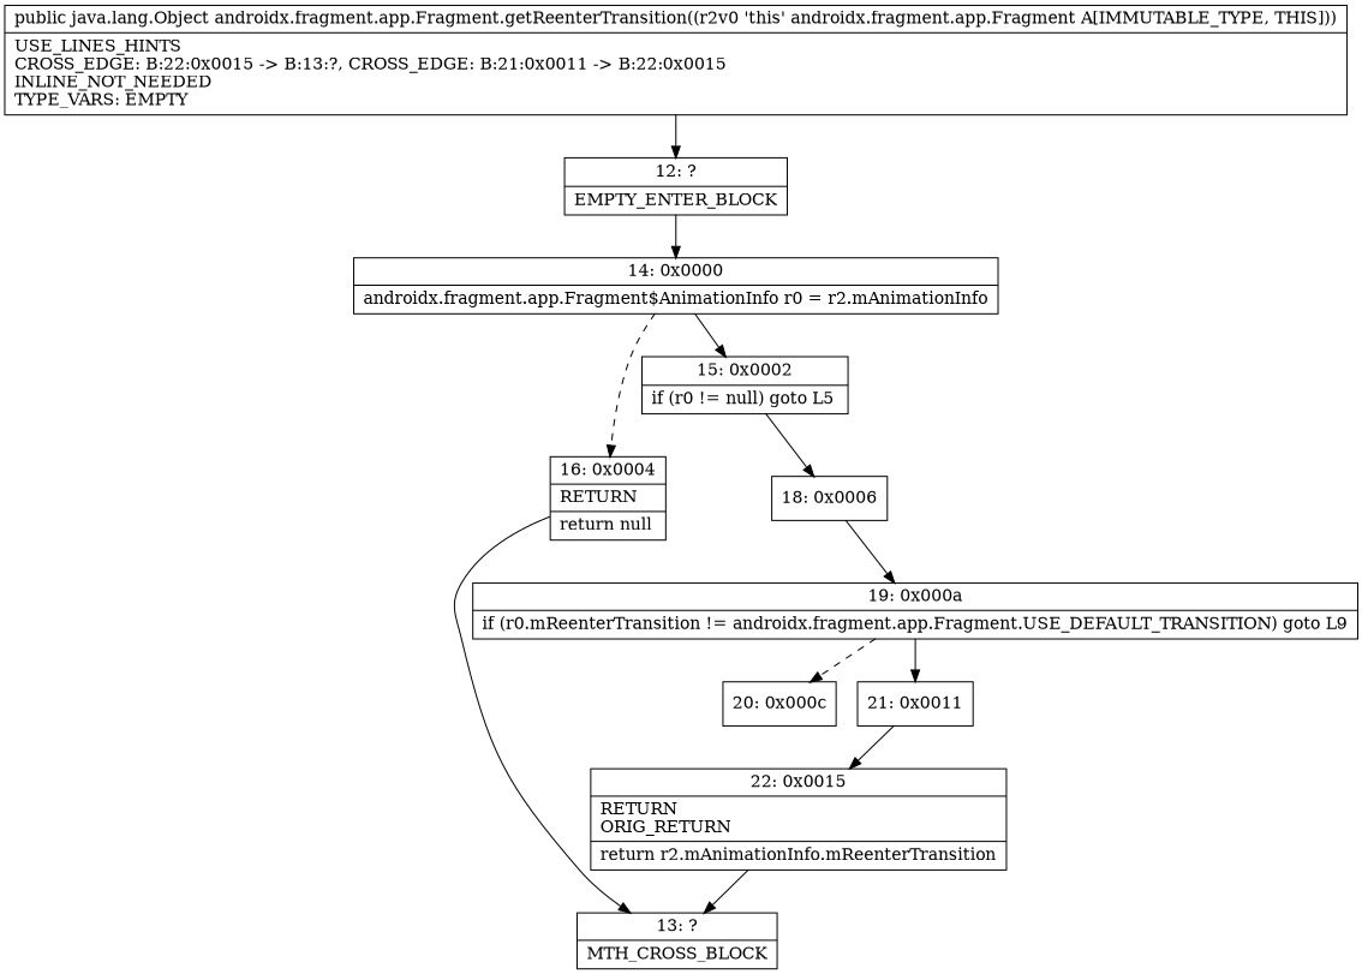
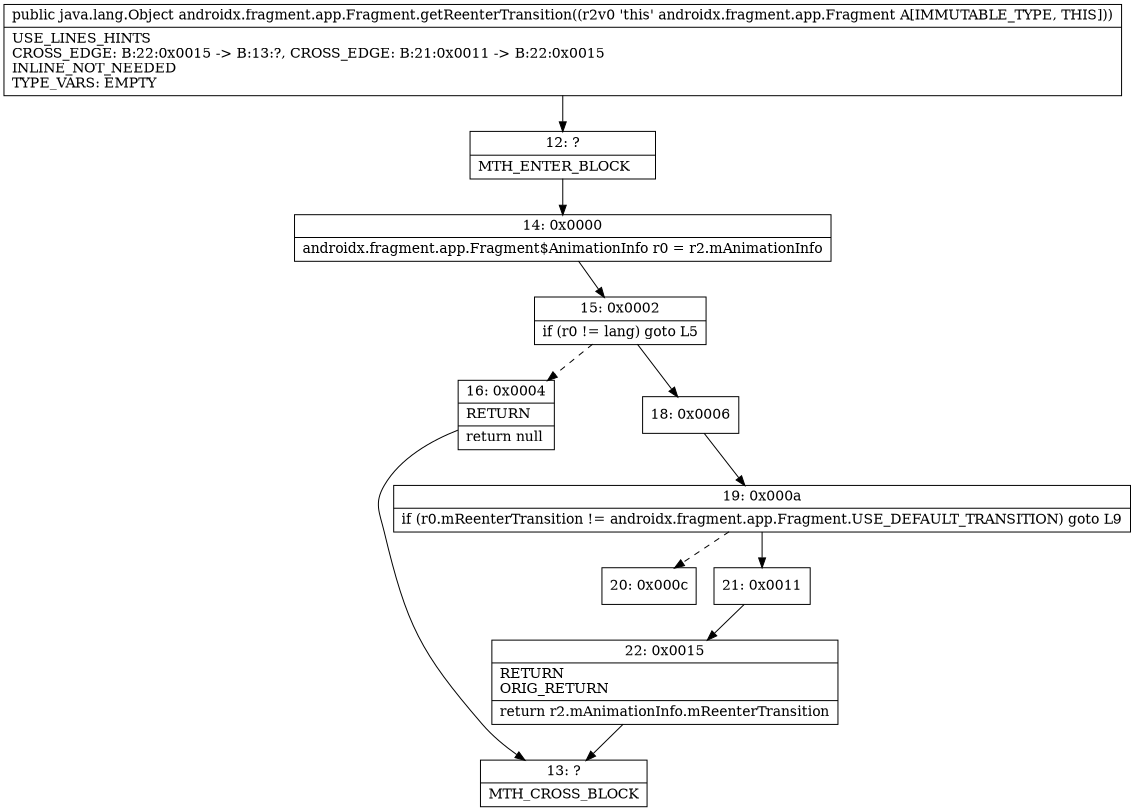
  digraph {
    node [shape=record]
-   n1 [label="{12\:\ ?|EMPTY_ENTER_BLOCK\l}"]
+   n1 [label="{12\:\ ?|MTH_ENTER_BLOCK\l}"]
    n2 [label="{14\:\ 0x0000|androidx.fragment.app.Fragment$AnimationInfo r0 = r2.mAnimationInfo\l}"]
-   n3 [label="{15\:\ 0x0002|if (r0 != null) goto L5\l}"]
+   n3 [label="{15\:\ 0x0002|if (r0 != lang) goto L5\l}"]
    n4 [label="{16\:\ 0x0004|RETURN\l|return null\l}"]
    n5 [label="{18\:\ 0x0006}"]
    n6 [label="{13\:\ ?|MTH_CROSS_BLOCK\l}"]
    n7 [label="{19\:\ 0x000a|if (r0.mReenterTransition != androidx.fragment.app.Fragment.USE_DEFAULT_TRANSITION) goto L9\l}"]
    n8 [label="{20\:\ 0x000c}"]
    n9 [label="{21\:\ 0x0011}"]
    n10 [label="{22\:\ 0x0015|RETURN\lORIG_RETURN\l|return r2.mAnimationInfo.mReenterTransition\l}"]
    n11 [label="{public java.lang.Object androidx.fragment.app.Fragment.getReenterTransition((r2v0 'this' androidx.fragment.app.Fragment A[IMMUTABLE_TYPE, THIS]))  | USE_LINES_HINTS\lCROSS_EDGE: B:22:0x0015 \-\> B:13:?, CROSS_EDGE: B:21:0x0011 \-\> B:22:0x0015\lINLINE_NOT_NEEDED\lTYPE_VARS: EMPTY\l}"]
    n1 -> n2
    n2 -> n3
-   n2 -> n4 [style=dashed]
+   n3 -> n4 [style=dashed]
    n3 -> n5
    n4 -> n6
    n5 -> n7
    n7 -> n8 [style=dashed]
    n7 -> n9
    n9 -> n10
    n10 -> n6
    n11 -> n1
  }
